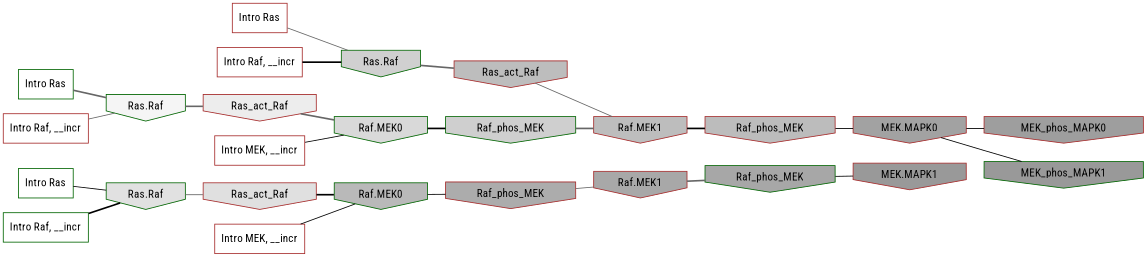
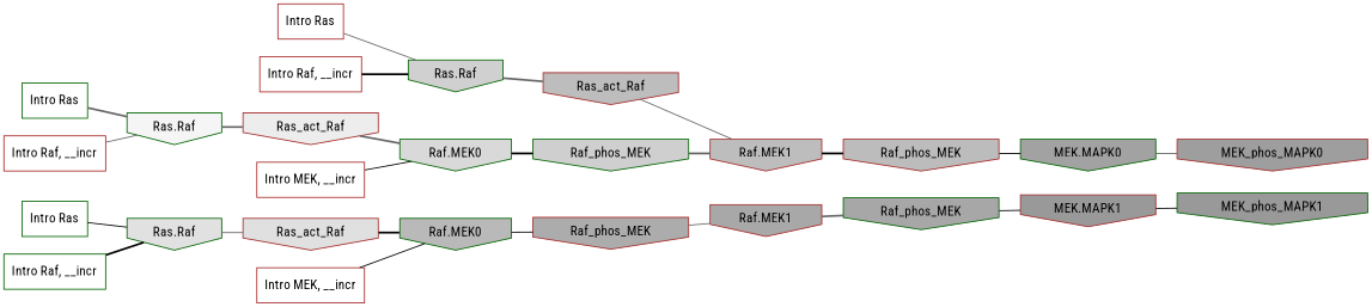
  digraph {
    fontname="Roboto Condensed"
    rankdir=LR
    ranksep=0.30
    node [color=brown fillcolor="0.000 0.000 1.000" fontname="Roboto Condensed" shape=invhouse style=filled]
    edge [color=black dir=none fontname="Roboto Condensed" style=solid]
    n1 [color=darkgreen label="Intro Ras" shape=rectangle]
    n2 [color=darkgreen fillcolor="0.000 0.000 0.960" label="Ras.Raf"]
    n3 [fillcolor="0.000 0.000 0.929" label=Ras_act_Raf]
    n4 [label="Intro Ras" shape=rectangle]
    n5 [color=darkgreen fillcolor="0.000 0.000 0.813" label="Ras.Raf"]
    n6 [fillcolor="0.000 0.000 0.739" label=Ras_act_Raf]
    n7 [color=darkgreen label="Intro Ras" shape=rectangle]
    n8 [color=darkgreen fillcolor="0.000 0.000 0.882" label="Ras.Raf"]
    n9 [fillcolor="0.000 0.000 0.876" label=Ras_act_Raf]
    n10 [color=darkgreen label="Intro Raf, __incr" shape=rectangle]
    n11 [label="Intro Raf, __incr" shape=rectangle]
    n12 [label="Intro Raf, __incr" shape=rectangle]
    n13 [label="Intro MEK, __incr" shape=rectangle]
    n14 [color=darkgreen fillcolor="0.000 0.000 0.850" label="Raf.MEK0"]
    n15 [color=darkgreen fillcolor="0.000 0.000 0.809" label=Raf_phos_MEK]
    n16 [label="Intro MEK, __incr" shape=rectangle]
    n17 [color=darkgreen fillcolor="0.000 0.000 0.726" label="Raf.MEK0"]
    n18 [fillcolor="0.000 0.000 0.674" label=Raf_phos_MEK]
-   n19 [fillcolor="0.000 0.000 0.636" label="MEK.MAPK0"]
+   n19 [color=darkgreen fillcolor="0.000 0.000 0.636" label="MEK.MAPK0"]
    n20 [fillcolor="0.000 0.000 0.620" label=MEK_phos_MAPK0]
    n21 [fillcolor="0.000 0.000 0.739" label="Raf.MEK1"]
    n22 [fillcolor="0.000 0.000 0.738" label=Raf_phos_MEK]
    n23 [fillcolor="0.000 0.000 0.658" label="Raf.MEK1"]
    n24 [color=darkgreen fillcolor="0.000 0.000 0.656" label=Raf_phos_MEK]
    n25 [fillcolor="0.000 0.000 0.600" label="MEK.MAPK1"]
    n26 [color=darkgreen fillcolor="0.000 0.000 0.600" label=MEK_phos_MAPK1]
    n1 -> n2 [color=gray40 style=bold]
    n2 -> n3 [color=gray40 style=bold]
    n3 -> n14 [color=gray40 style=bold]
    n4 -> n5 [color=gray40]
    n5 -> n6 [color=gray40 style=bold]
    n6 -> n21 [color=gray40]
    n7 -> n8
    n8 -> n9 [color=gray40]
    n9 -> n17 [style=bold]
    n10 -> n8 [style=bold]
    n11 -> n5 [style=bold]
    n12 -> n2 [color=gray40]
    n13 -> n14
    n14 -> n15 [style=bold]
    n15 -> n21 [color=gray40 style=bold]
    n16 -> n17
    n17 -> n18
    n18 -> n23 [color=gray40]
-   n19 -> n20
+   n19 -> n20 [color=gray40]
    n21 -> n22 [style=bold]
    n22 -> n19
    n23 -> n24 [color=gray40 style=bold]
    n24 -> n25
-   n19 -> n26
+   n25 -> n26
  }
